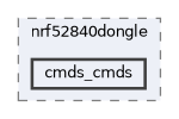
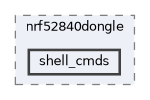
  digraph {
    compound=true
-   n1 [color=grey25 fillcolor="#edf0f7" fontname=Helvetica fontsize=10 height=0.2 label=cmds_cmds shape=box style="filled,bold" width=0.4]
+   n1 [color=grey25 fillcolor="#edf0f7" fontname=Helvetica fontsize=10 height=0.2 label=shell_cmds shape=box style="filled,bold" width=0.4]
    subgraph cluster_1 {
      bgcolor="#edf0f7"
      fontname=Helvetica
      fontsize=10
      label=nrf52840dongle
      pencolor=grey50
      style="filled,dashed"
      n1
    }
  }
